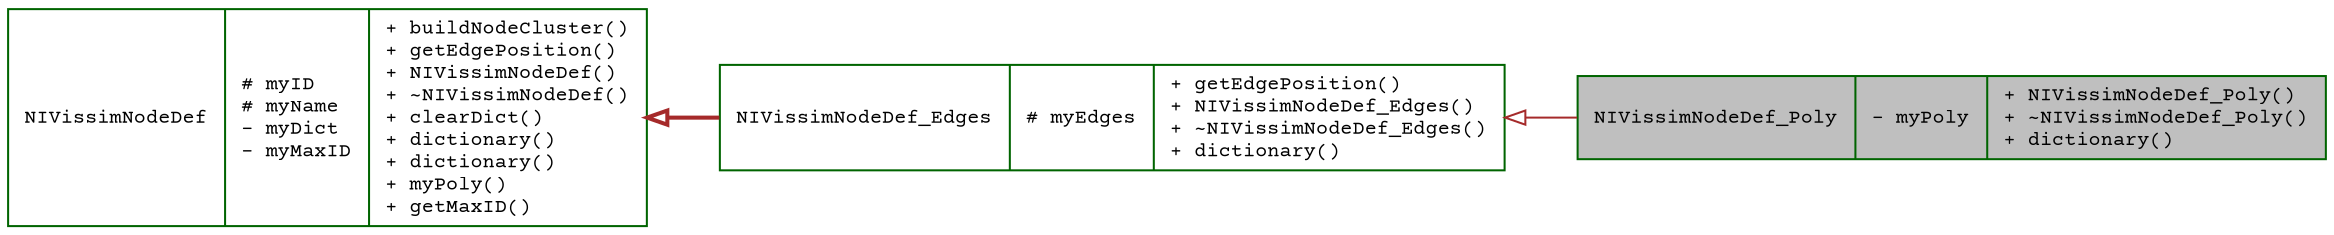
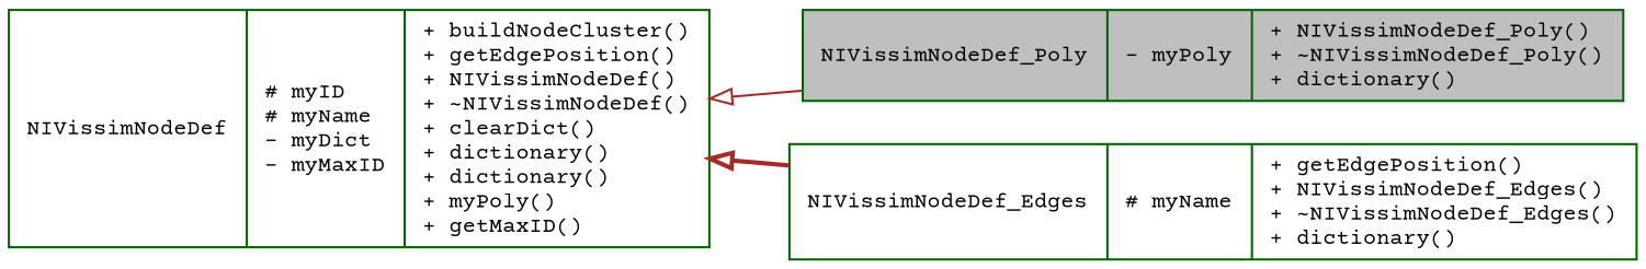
  digraph {
    fontname="Courier Prime"
    rankdir=LR
    node [color=darkgreen fillcolor=white fontname="Courier Prime" fontsize=10 shape=record style=filled]
    edge [arrowtail=onormal color=brown dir=back fontname="Courier Prime" fontsize=10 labelfontname=Helvetica labelfontsize=10]
    n1 [fillcolor=grey75 fontcolor=black height=0.2 label="{NIVissimNodeDef_Poly\n|- myPoly\l|+ NIVissimNodeDef_Poly()\l+ ~NIVissimNodeDef_Poly()\l+ dictionary()\l}" width=0.4]
-   n2 [height=0.2 label="{NIVissimNodeDef_Edges\n|# myEdges\l|+ getEdgePosition()\l+ NIVissimNodeDef_Edges()\l+ ~NIVissimNodeDef_Edges()\l+ dictionary()\l}" width=0.4]
+   n2 [height=0.2 label="{NIVissimNodeDef_Edges\n|# myName\l|+ getEdgePosition()\l+ NIVissimNodeDef_Edges()\l+ ~NIVissimNodeDef_Edges()\l+ dictionary()\l}" width=0.4]
    n3 [height=0.2 label="{NIVissimNodeDef\n|# myID\l# myName\l- myDict\l- myMaxID\l|+ buildNodeCluster()\l+ getEdgePosition()\l+ NIVissimNodeDef()\l+ ~NIVissimNodeDef()\l+ clearDict()\l+ dictionary()\l+ dictionary()\l+ myPoly()\l+ getMaxID()\l}" width=0.4]
-   n2 -> n1 [style=solid]
+   n3 -> n1 [style=solid]
    n3 -> n2 [style=bold]
  }
